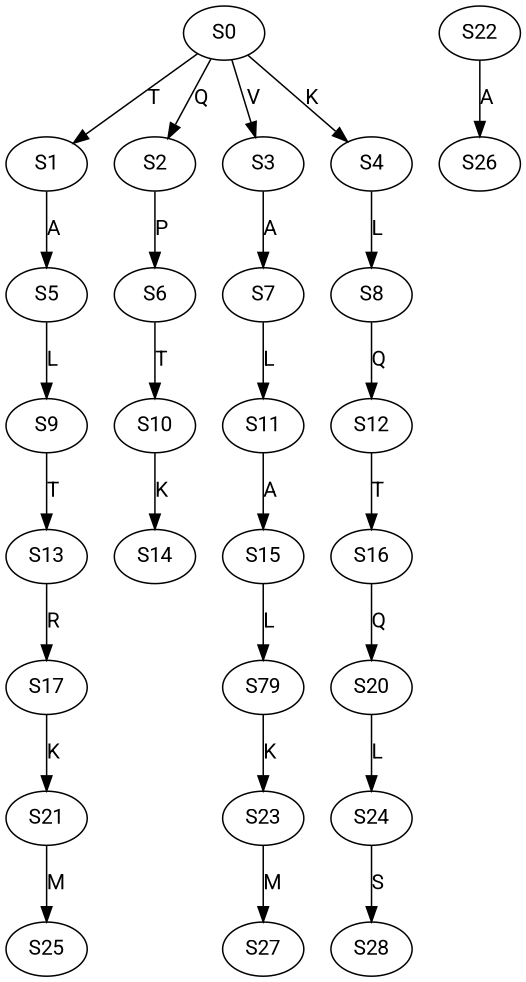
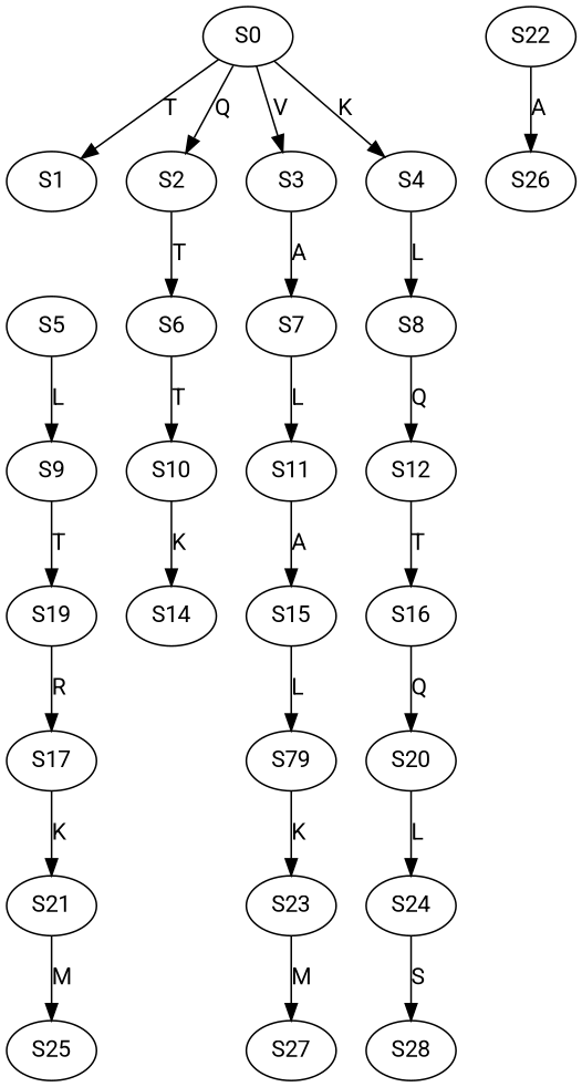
  strict digraph {
    fontname=Roboto
    node [fontname=Roboto]
    edge [fontname=Roboto]
    S0
    S1
    S2
    S3
    S4
    S5
    S6
    S7
    S8
    S9
    S10
    S11
    S12
-   S13
+   S13 [label=S19]
    S14
    S15
    S16
    S17
    n19 [label=S79]
    S20
    S21
    S23
    S24
    S25
    S22
    S26
    S27
    S28
    S0 -> S1 [label=T]
    S0 -> S2 [label=Q]
    S0 -> S3 [label=V]
    S0 -> S4 [label=K]
-   S1 -> S5 [label=A]
-   S2 -> S6 [label=P]
+   S2 -> S6 [label=T]
    S3 -> S7 [label=A]
    S4 -> S8 [label=L]
    S5 -> S9 [label=L]
    S6 -> S10 [label=T]
    S7 -> S11 [label=L]
    S8 -> S12 [label=Q]
    S9 -> S13 [label=T]
    S10 -> S14 [label=K]
    S11 -> S15 [label=A]
    S12 -> S16 [label=T]
    S13 -> S17 [label=R]
    S15 -> n19 [label=L]
    S16 -> S20 [label=Q]
    S17 -> S21 [label=K]
    n19 -> S23 [label=K]
    S20 -> S24 [label=L]
    S21 -> S25 [label=M]
    S23 -> S27 [label=M]
    S24 -> S28 [label=S]
    S22 -> S26 [label=A]
  }
